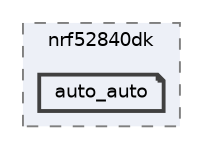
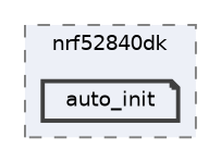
  digraph {
    compound=true
-   n1 [color=grey25 fillcolor="#edf0f7" fontname=Helvetica fontsize=10 height=0.2 label=auto_auto shape=note style="filled,bold" width=0.4]
+   n1 [color=grey25 fillcolor="#edf0f7" fontname=Helvetica fontsize=10 height=0.2 label=auto_init shape=note style="filled,bold" width=0.4]
    subgraph cluster_1 {
      bgcolor="#edf0f7"
      fontname=Helvetica
      fontsize=10
      label=nrf52840dk
      pencolor=grey50
      style="filled,dashed"
      n1
    }
  }
